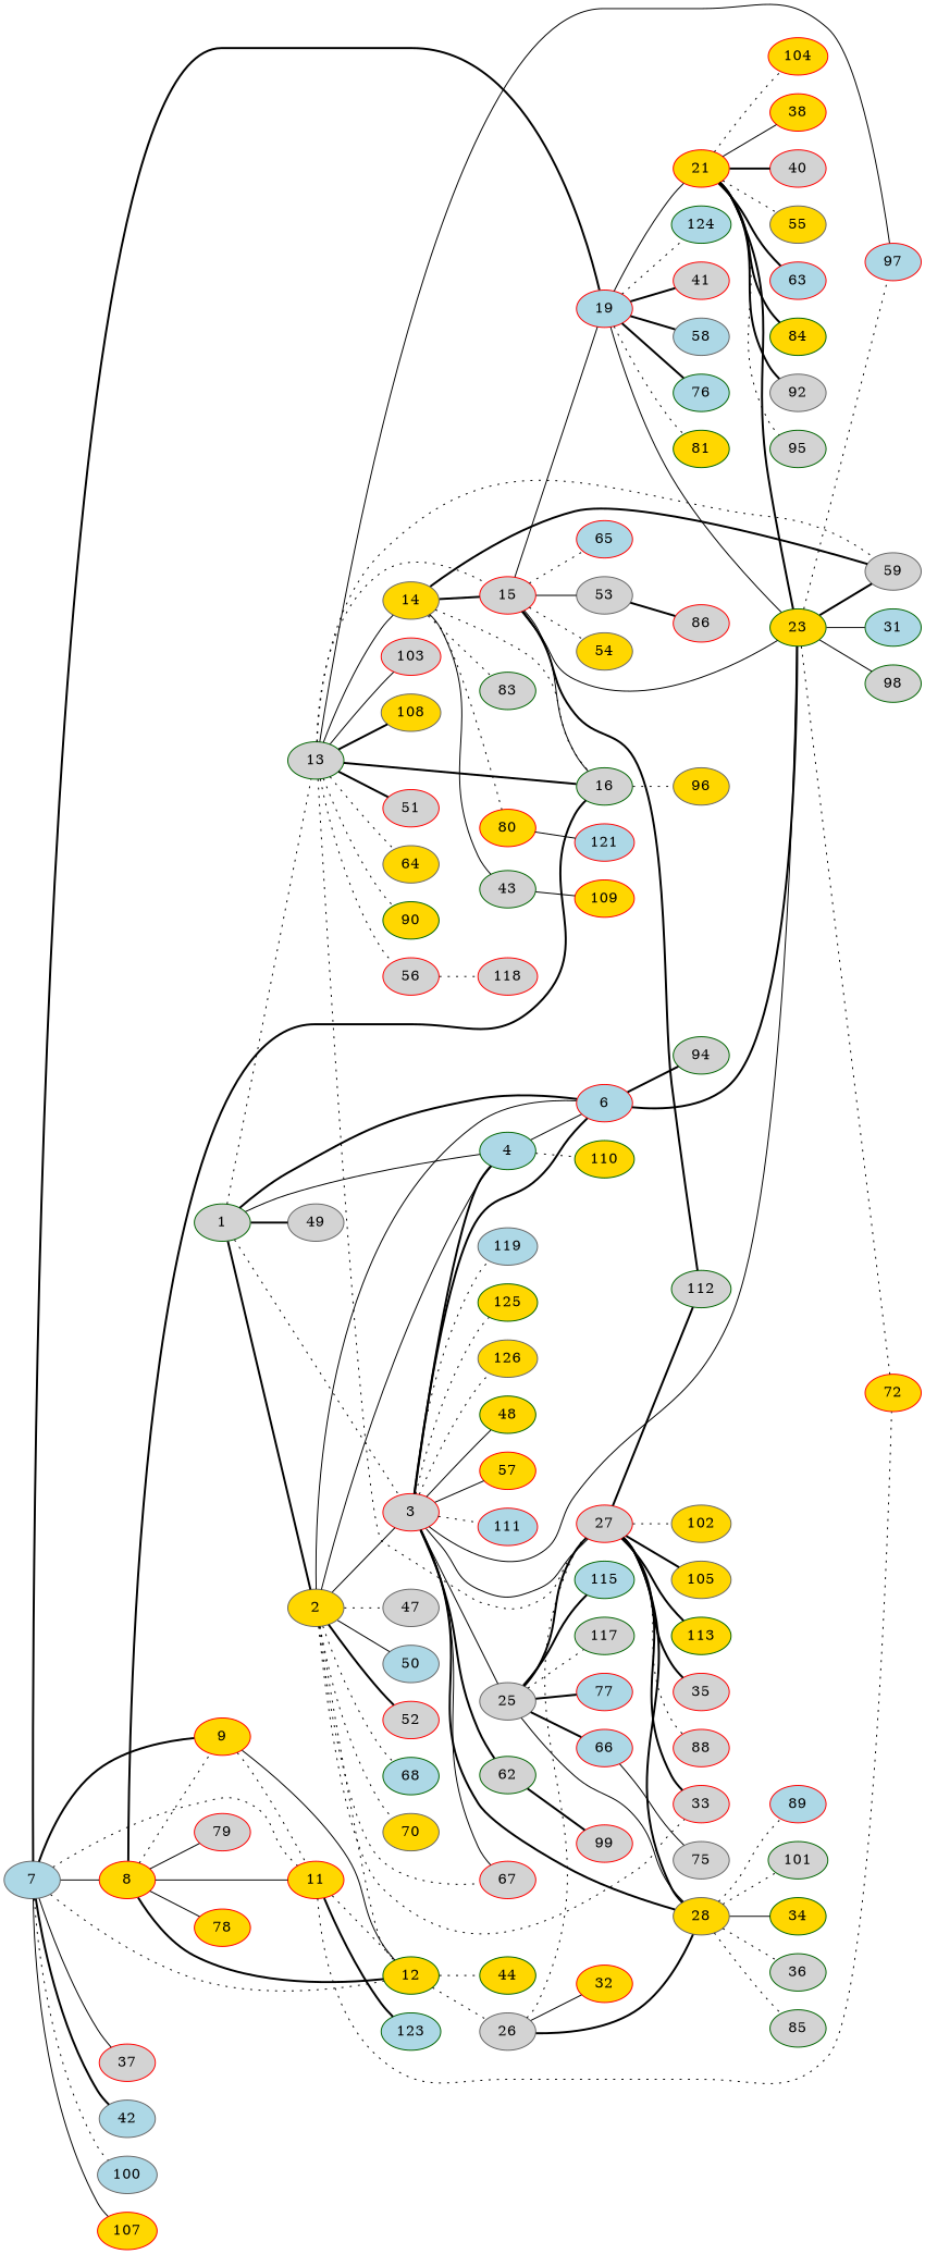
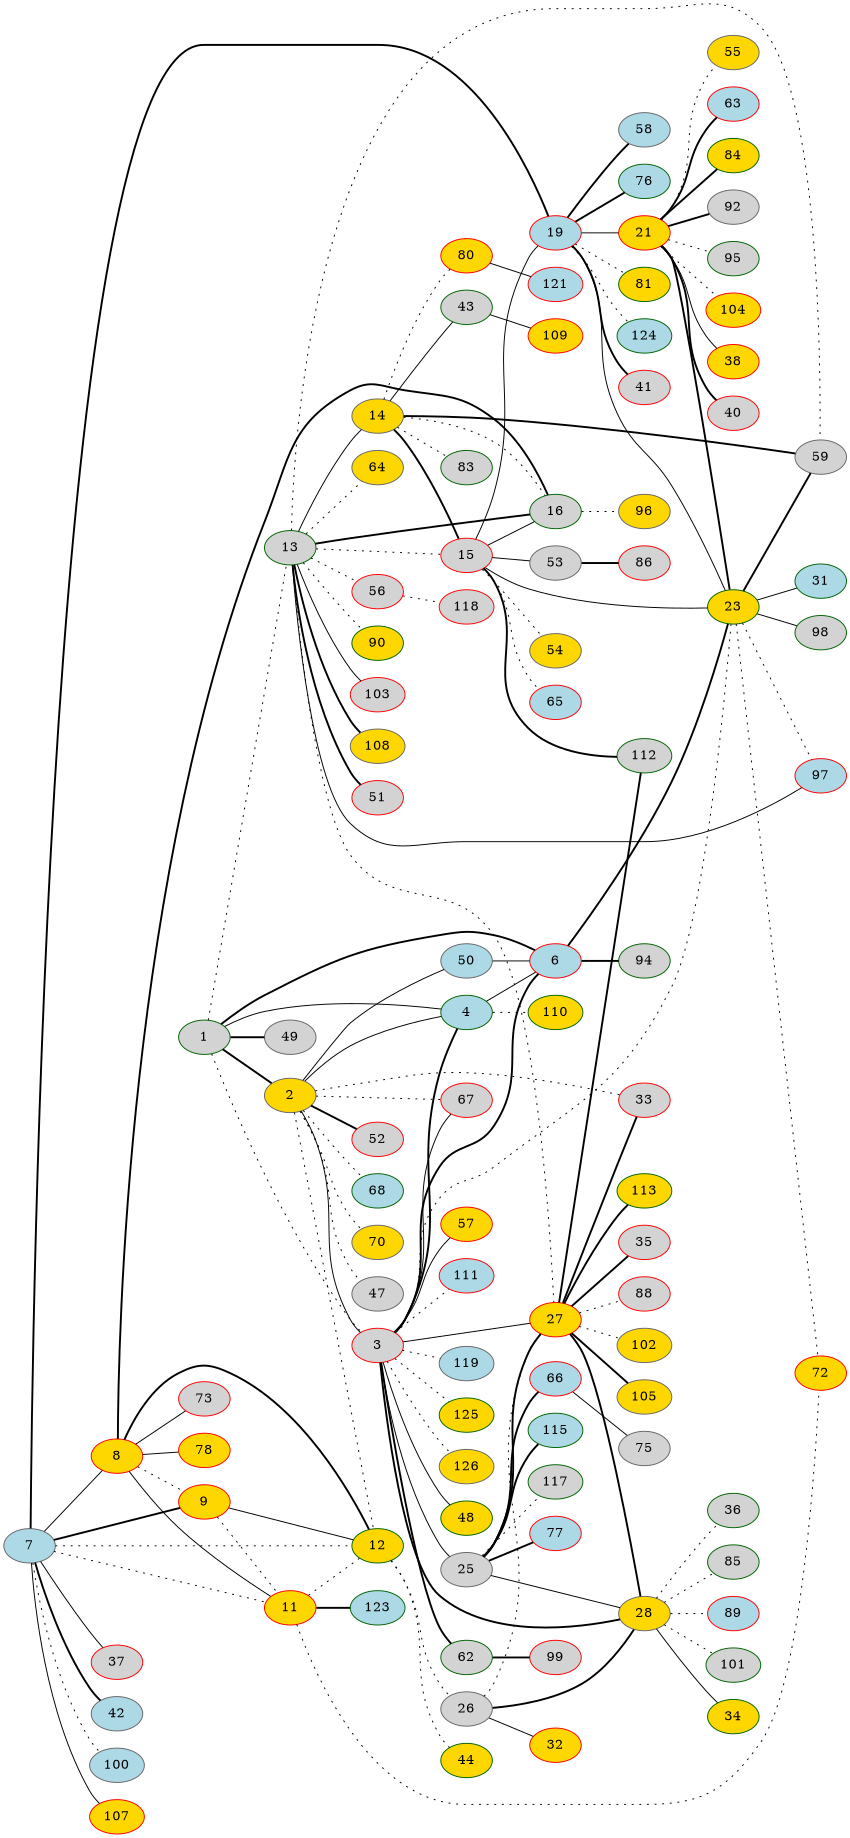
  graph {
    rankdir=LR
    node [color=red fillcolor=lightgrey style=filled]
    edge [style=dotted]
    1 [color=darkgreen super="+39"]
    2 [color=gray40 fillcolor=gold super="+5"]
    3 [super="+29"]
    4 [color=darkgreen fillcolor=lightblue]
    6 [fillcolor=lightblue super="+116"]
    13 [color=darkgreen super="+17"]
    49 [color=gray40]
    12 [color=darkgreen fillcolor=gold super="+61"]
    33 [super="+74"]
    47 [color=gray40]
    50 [color=gray40 fillcolor=lightblue]
    52
    67
    68 [color=darkgreen fillcolor=lightblue]
    70 [color=gray40 fillcolor=gold]
    23 [color=darkgreen fillcolor=gold super="+120"]
    25 [color=gray40 super="+45"]
-   27 [super="+73"]
+   27 [fillcolor=gold super="+73"]
    28 [color=gray40 fillcolor=gold super="+87"]
    48 [color=darkgreen fillcolor=gold]
    57 [fillcolor=gold]
    62 [color=darkgreen]
    111 [fillcolor=lightblue]
    119 [color=gray40 fillcolor=lightblue]
    125 [color=darkgreen fillcolor=gold]
    126 [color=gray40 fillcolor=gold]
    110 [color=darkgreen fillcolor=gold]
    94 [color=darkgreen]
    16 [color=darkgreen super="+18"]
    14 [color=gray40 fillcolor=gold super="+69"]
    15 [super="+24"]
    51
    56
    59 [color=gray40]
    64 [color=gray40 fillcolor=gold]
    90 [color=darkgreen fillcolor=gold]
    97 [fillcolor=lightblue]
    103
    108 [color=gray40 fillcolor=gold]
    26 [color=gray40 super="+30"]
    44 [color=darkgreen fillcolor=gold super="+46"]
    72 [fillcolor=gold]
    31 [color=darkgreen fillcolor=lightblue]
    98 [color=darkgreen super="+106"]
    66 [fillcolor=lightblue]
    77 [fillcolor=lightblue]
    115 [color=darkgreen fillcolor=lightblue]
    117 [color=darkgreen]
    32 [fillcolor=gold]
    112 [color=darkgreen]
    35
    88
    102 [color=gray40 fillcolor=gold]
    105 [color=gray40 fillcolor=gold]
    113 [color=darkgreen fillcolor=gold]
    34 [color=darkgreen fillcolor=gold]
    36 [color=darkgreen]
    85 [color=darkgreen]
    89 [fillcolor=lightblue]
    101 [color=darkgreen]
    99
    7 [color=gray40 fillcolor=lightblue super="+10"]
    8 [fillcolor=gold super="+71"]
    9 [fillcolor=gold super="+91"]
    11 [fillcolor=gold super="+114"]
    19 [fillcolor=lightblue super="+20"]
    37
    42 [color=gray40 fillcolor=lightblue super="+60"]
    100 [color=gray40 fillcolor=lightblue]
    107 [fillcolor=gold]
    78 [fillcolor=gold super="+122"]
-   79
+   79 [label=73]
    123 [color=darkgreen fillcolor=lightblue]
    21 [fillcolor=gold super="+22"]
    41
    58 [color=gray40 fillcolor=lightblue]
    76 [color=darkgreen fillcolor=lightblue]
    81 [color=darkgreen fillcolor=gold]
    124 [color=darkgreen fillcolor=lightblue]
    96 [color=gray40 fillcolor=gold]
    43 [color=darkgreen]
    80 [fillcolor=gold]
    83 [color=darkgreen super="+93"]
    53 [color=gray40 super="+82"]
    54 [color=gray40 fillcolor=gold]
    65 [fillcolor=lightblue]
    118
    109 [fillcolor=gold]
    121 [fillcolor=lightblue]
    38 [fillcolor=gold]
    40
    55 [color=gray40 fillcolor=gold]
    63 [fillcolor=lightblue]
    84 [color=darkgreen fillcolor=gold]
    92 [color=gray40]
    95 [color=darkgreen]
    104 [fillcolor=gold]
    86
    75 [color=gray40]
    1 -- 2 [style=bold weight=2]
    1 -- 3
    1 -- 4 [style=solid]
    1 -- 6 [style=bold]
    1 -- 13
    1 -- 49 [style=bold]
    2 -- 3 [style=solid weight=2]
    2 -- 4 [style=solid weight=2]
-   2 -- 6 [style=solid weight=2]
+   50 -- 6 [style=solid weight=2]
    2 -- 12
    2 -- 33 [weight=2]
    2 -- 47
    2 -- 50 [style=solid]
    2 -- 52 [style=bold]
    2 -- 67
    2 -- 68
    2 -- 70
    3 -- 4 [style=bold]
    3 -- 6 [style=bold]
    3 -- 67 [style=solid]
-   3 -- 23 [style=solid weight=2]
+   3 -- 23 [weight=2]
    3 -- 25 [style=solid]
    3 -- 27 [style=solid]
    3 -- 28 [style=bold]
    3 -- 48 [style=solid]
    3 -- 57 [style=solid]
    3 -- 62 [style=bold]
    3 -- 111
    3 -- 119
    3 -- 125
    3 -- 126
    4 -- 6 [style=solid]
    4 -- 110
    6 -- 23 [style=bold]
    6 -- 94 [style=bold]
    13 -- 27
    13 -- 16 [style=bold weight=4]
    13 -- 14 [style=solid weight=2]
    13 -- 15 [weight=2]
    13 -- 51 [style=bold]
    13 -- 56
    13 -- 59
    13 -- 64
    13 -- 90
    13 -- 97 [style=solid]
    13 -- 103 [style=solid]
    13 -- 108 [style=bold]
    12 -- 26
    12 -- 44
    23 -- 59 [style=bold]
    23 -- 97
    23 -- 72
    23 -- 31 [style=solid]
    23 -- 98 [style=solid]
    25 -- 27 [style=bold]
    25 -- 28 [style=solid]
    25 -- 66 [style=bold]
    25 -- 77 [style=bold]
    25 -- 115 [style=bold]
    25 -- 117
    27 -- 33 [style=bold]
    27 -- 28 [style=bold]
    27 -- 112 [style=bold]
    27 -- 35 [style=bold]
    27 -- 88
    27 -- 102
    27 -- 105 [style=bold]
    27 -- 113 [style=bold]
    28 -- 34 [style=solid]
    28 -- 36
    28 -- 85
    28 -- 89
    28 -- 101
    62 -- 99 [style=bold]
    16 -- 96
    14 -- 16 [weight=2]
    14 -- 15 [style=bold]
    14 -- 59 [style=bold]
    14 -- 43 [style=solid]
    14 -- 80
    14 -- 83
    15 -- 23 [style=solid]
    15 -- 16 [style=solid weight=2]
    15 -- 112 [style=bold]
    15 -- 19 [style=solid weight=2]
    15 -- 53 [style=solid]
    15 -- 54
    15 -- 65
    56 -- 118
    26 -- 27 [weight=2]
    26 -- 28 [style=bold weight=2]
    26 -- 32 [style=solid]
    66 -- 75 [style=solid]
    7 -- 12 [weight=2]
    7 -- 8 [style=solid weight=2]
    7 -- 9 [style=bold weight=2]
    7 -- 11 [weight=2]
    7 -- 19 [style=bold]
    7 -- 37 [style=solid]
    7 -- 42 [style=bold]
    7 -- 100
    7 -- 107 [style=solid]
    8 -- 12 [style=bold]
    8 -- 16 [style=bold]
    8 -- 9
    8 -- 11 [style=solid]
    8 -- 78 [style=solid]
    8 -- 79 [style=solid]
    9 -- 12 [style=solid]
    9 -- 11
    11 -- 12
    11 -- 72
    11 -- 123 [style=bold]
    19 -- 23 [style=solid weight=2]
    19 -- 21 [style=solid weight=4]
    19 -- 41 [style=bold]
    19 -- 58 [style=bold]
    19 -- 76 [style=bold]
    19 -- 81
    19 -- 124
    21 -- 23 [style=bold weight=2]
    21 -- 38 [style=solid]
    21 -- 40 [style=bold]
    21 -- 55
    21 -- 63 [style=bold]
    21 -- 84 [style=bold]
    21 -- 92 [style=bold]
    21 -- 95
    21 -- 104
    43 -- 109 [style=solid]
    80 -- 121 [style=solid]
    53 -- 86 [style=bold]
  }
